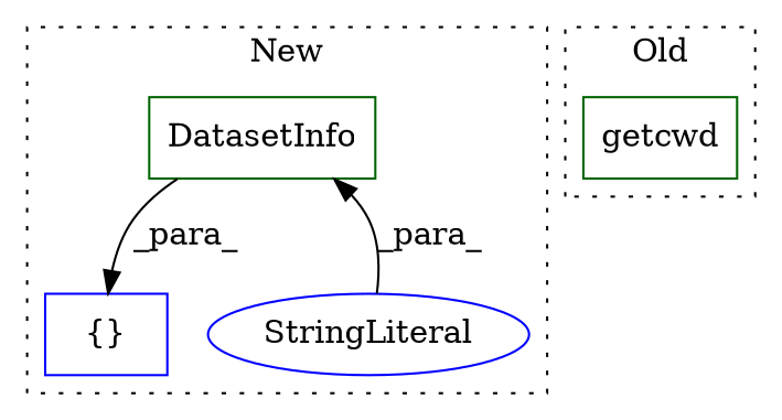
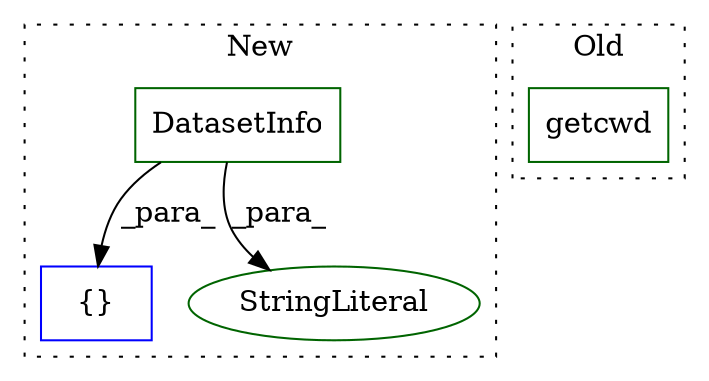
  digraph {
    node [a=32 shape=box color=darkgreen]
    edge [style=solid]
    n1 [l="12,1" label=DatasetInfo s="25106,25136"]
    n2 [a=4 l="1,1" label="{}" s="25105,25137" color=blue]
-   n3 [a=45 l=3 label=StringLiteral s=25133 shape=ellipse color=blue]
+   n3 [a=45 l=3 label=StringLiteral s=25133 shape=ellipse]
    n4 [l=8 label=getcwd s=25460]
    subgraph cluster_1 {
      label=New
      style=dotted
      n1
      n2
      n3
    }
    subgraph cluster_2 {
      label=Old
      style=dotted
      n4
    }
    n1 -> n2 [label=_para_]
-   n3 -> n1 [label=_para_]
+   n1 -> n3 [label=_para_]
  }
